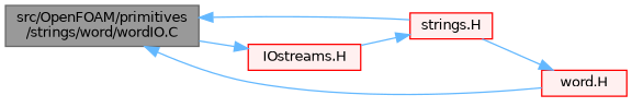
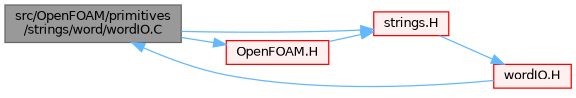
  digraph {
    rankdir=LR
    node [color=red fillcolor="#FFF0F0" fontname=Helvetica fontsize=10 shape=box style=filled]
    edge [color=steelblue1 fontname=Helvetica fontsize=10 labelfontname=Helvetica labelfontsize=10 style=solid]
    n1 [color=gray40 fillcolor=grey60 fontcolor=black height=0.2 label="src/OpenFOAM/primitives\l/strings/word/wordIO.C" width=0.4]
    n2 [height=0.2 label="strings.H" width=0.4]
-   n3 [height=0.2 label="IOstreams.H" width=0.4]
-   n4 [height=0.2 label="word.H" width=0.4]
-   n2 -> n1
+   n3 [height=0.2 label="OpenFOAM.H" width=0.4]
+   n4 [height=0.2 label="wordIO.H" width=0.4]
+   n1 -> n2
    n1 -> n3
    n2 -> n4
    n3 -> n2
    n4 -> n1
  }
